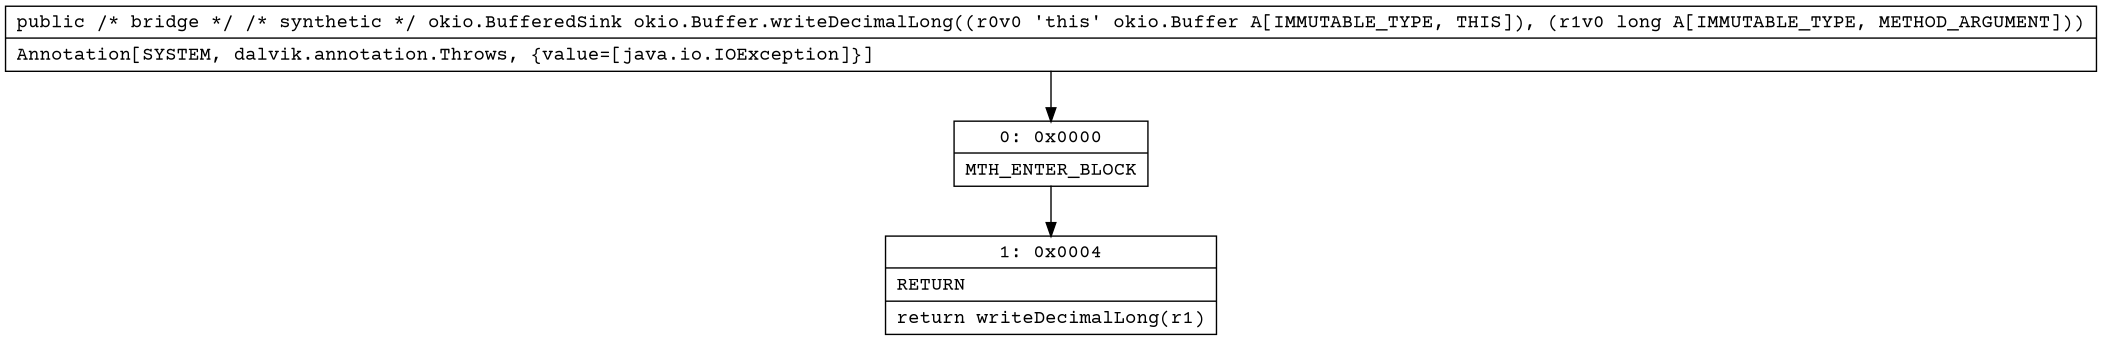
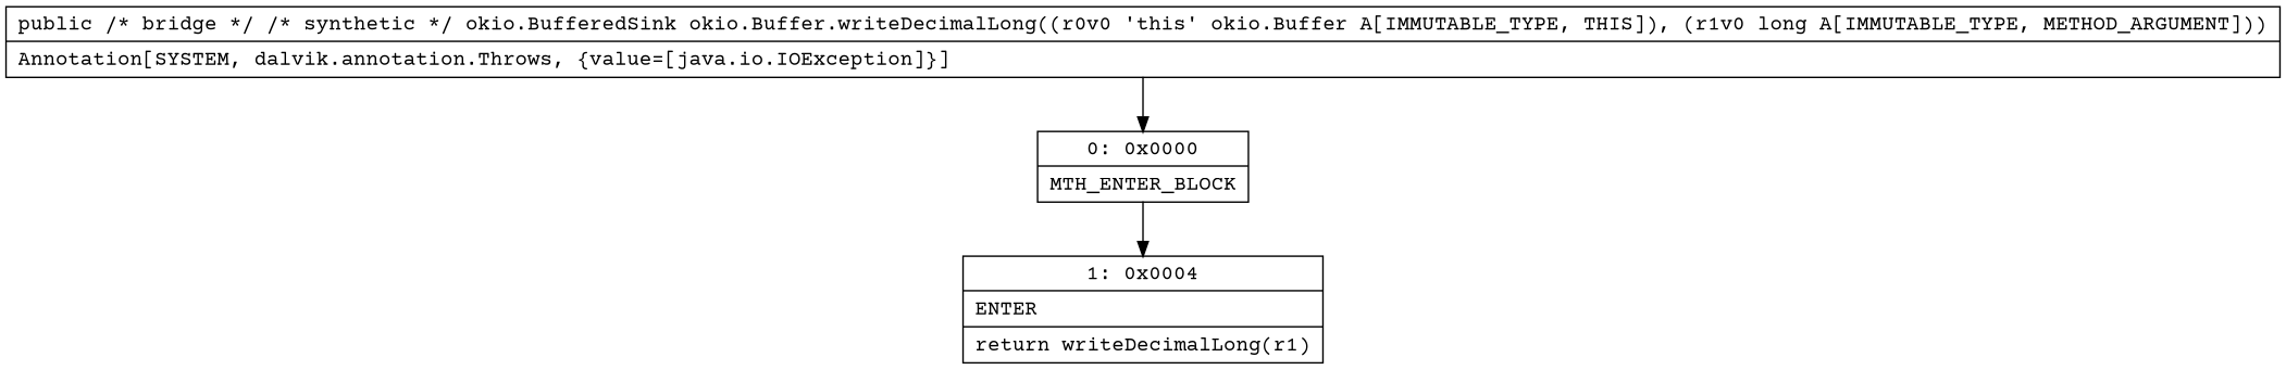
  digraph {
    fontname="Courier Prime"
    node [shape=record fontname="Courier Prime"]
    edge [fontname="Courier Prime"]
    n1 [label="{0\:\ 0x0000|MTH_ENTER_BLOCK\l}"]
-   n2 [label="{1\:\ 0x0004|RETURN\l|return writeDecimalLong(r1)\l}"]
+   n2 [label="{1\:\ 0x0004|ENTER\l|return writeDecimalLong(r1)\l}"]
    n3 [label="{public \/* bridge *\/ \/* synthetic *\/ okio.BufferedSink okio.Buffer.writeDecimalLong((r0v0 'this' okio.Buffer A[IMMUTABLE_TYPE, THIS]), (r1v0 long A[IMMUTABLE_TYPE, METHOD_ARGUMENT]))  | Annotation[SYSTEM, dalvik.annotation.Throws, \{value=[java.io.IOException]\}]\l}"]
    n1 -> n2
    n3 -> n1
  }
